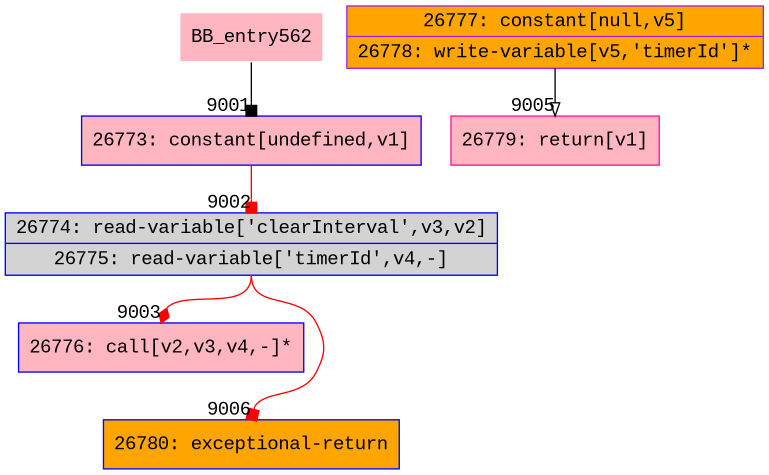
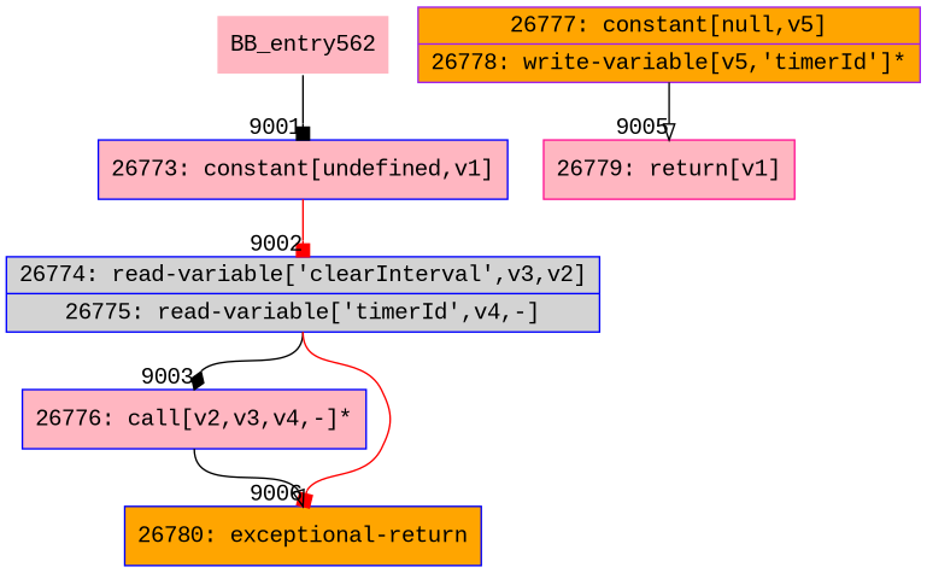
  digraph {
    fontname="Liberation Mono"
    rankdir=TD
    node [color=blue fillcolor=lightpink fontname="Liberation Mono" shape=record style=filled]
    edge [arrowhead=box color=black fontname="Liberation Mono" headport=n tailport=s]
    BB_entry562 [shape=none]
    n2 [label="{26773: constant[undefined,v1]}"]
    n3 [fillcolor=lightgrey label="{26774: read-variable['clearInterval',v3,v2]|26775: read-variable['timerId',v4,-]}"]
    n4 [label="{26776: call[v2,v3,v4,-]*}"]
    n5 [fillcolor=orange label="{26780: exceptional-return}"]
    n6 [color=purple fillcolor=orange label="{26777: constant[null,v5]|26778: write-variable[v5,'timerId']*}"]
    n7 [color=deeppink label="{26779: return[v1]}"]
    BB_entry562 -> n2 [headlabel="    9001"]
    n2 -> n3 [color=red headlabel="      9002"]
-   n3 -> n4 [arrowhead=diamond color=red headlabel="      9003"]
+   n3 -> n4 [arrowhead=diamond headlabel="      9003"]
    n3 -> n5 [color=red headlabel="      9006"]
+   n4 -> n5 [arrowhead=onormal]
    n6 -> n7 [arrowhead=onormal headlabel="      9005"]
  }
